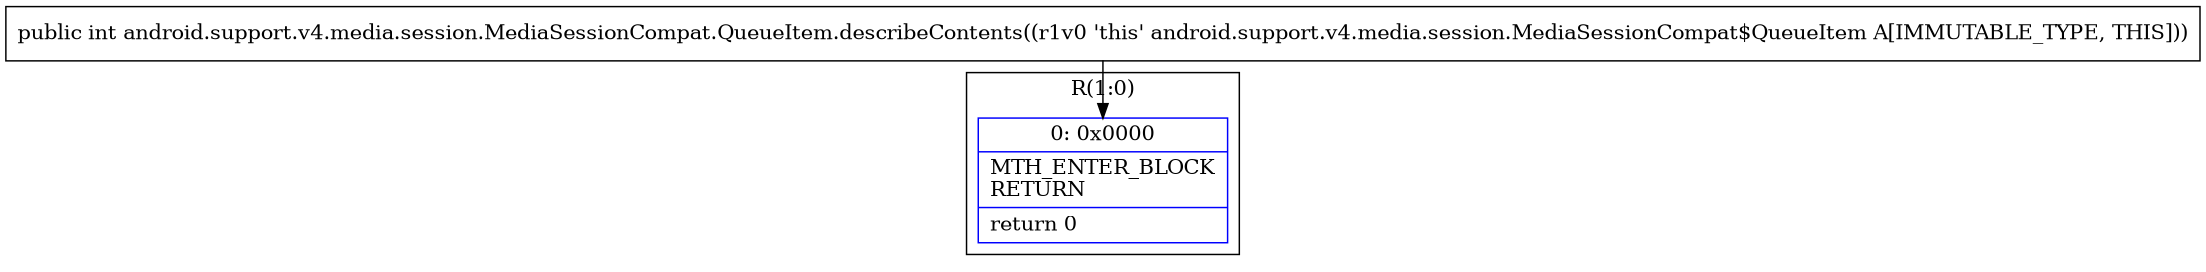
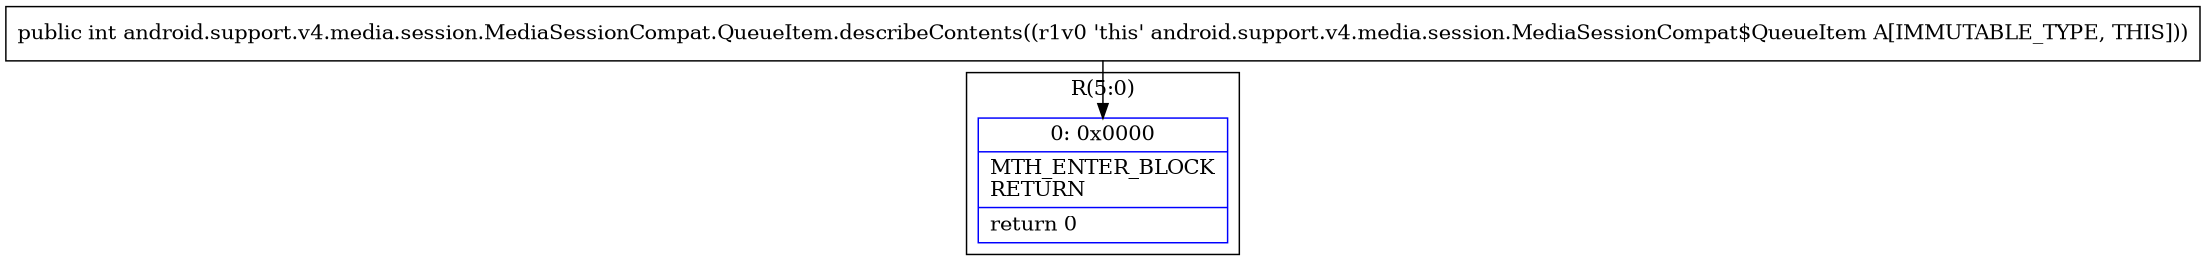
  digraph {
    node [shape=record]
    n1 [color=blue label="{0\:\ 0x0000|MTH_ENTER_BLOCK\lRETURN\l|return 0\l}"]
    n2 [label="{public int android.support.v4.media.session.MediaSessionCompat.QueueItem.describeContents((r1v0 'this' android.support.v4.media.session.MediaSessionCompat$QueueItem A[IMMUTABLE_TYPE, THIS])) }"]
    subgraph cluster_1 {
-     label="R(1:0)"
+     label="R(5:0)"
      n1
    }
    n2 -> n1
  }
